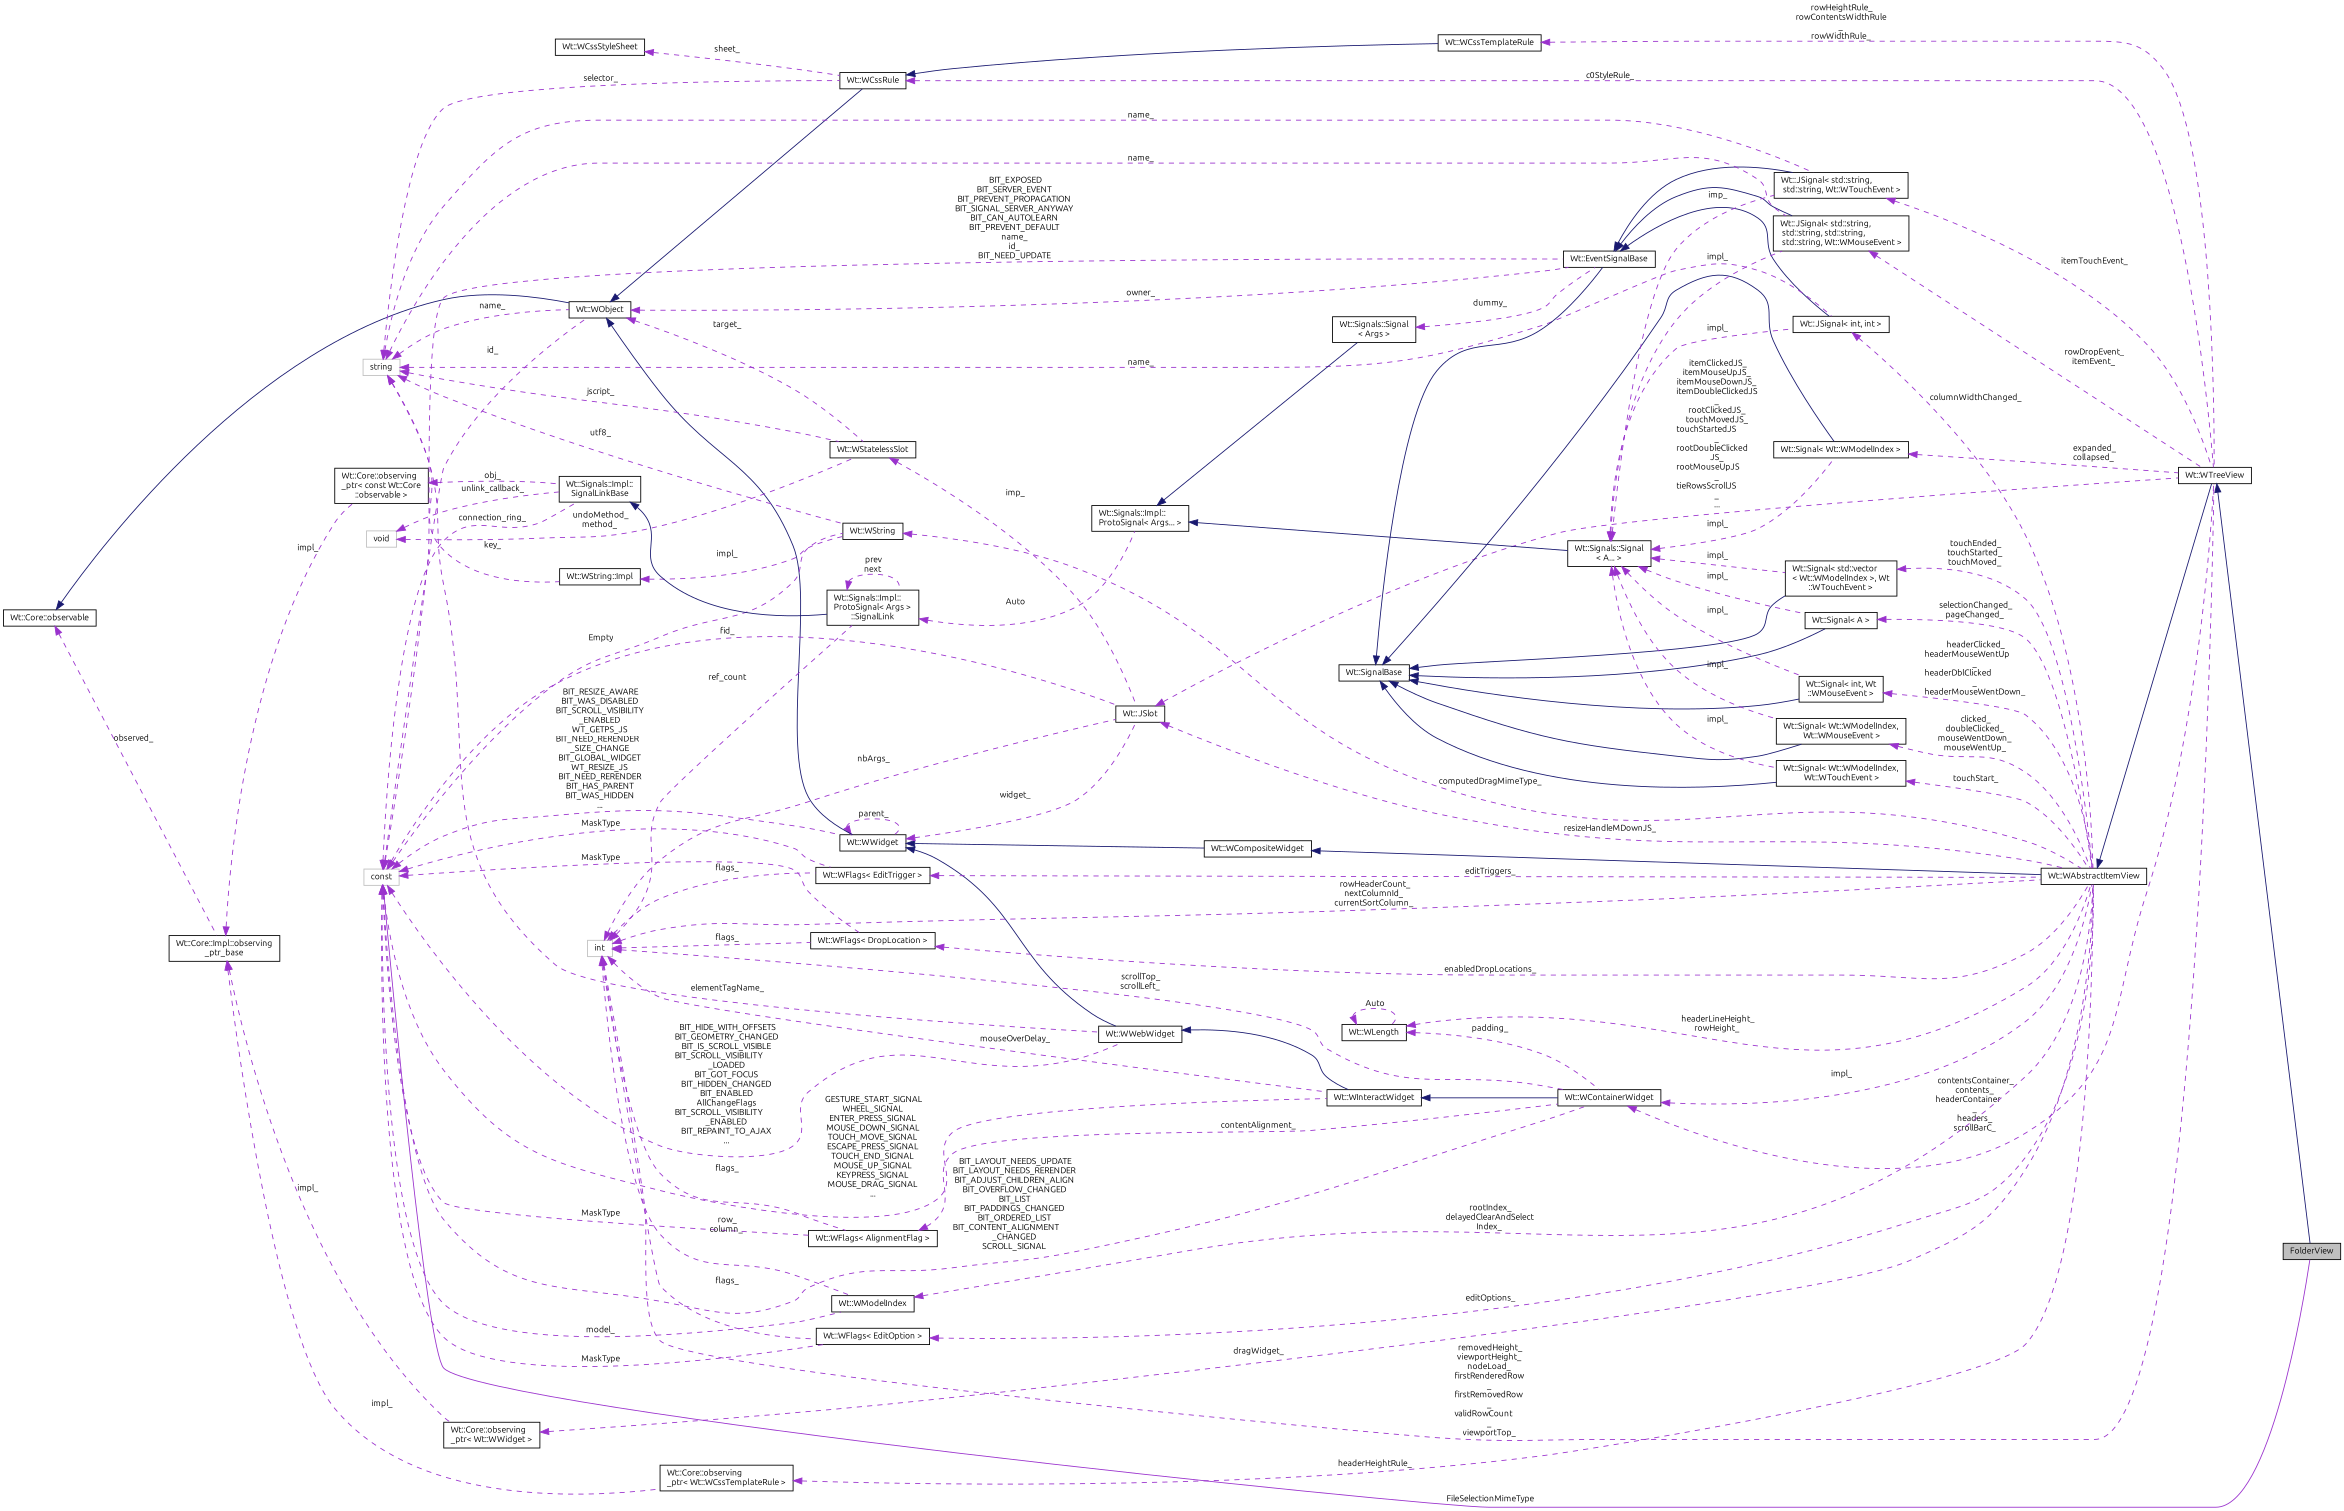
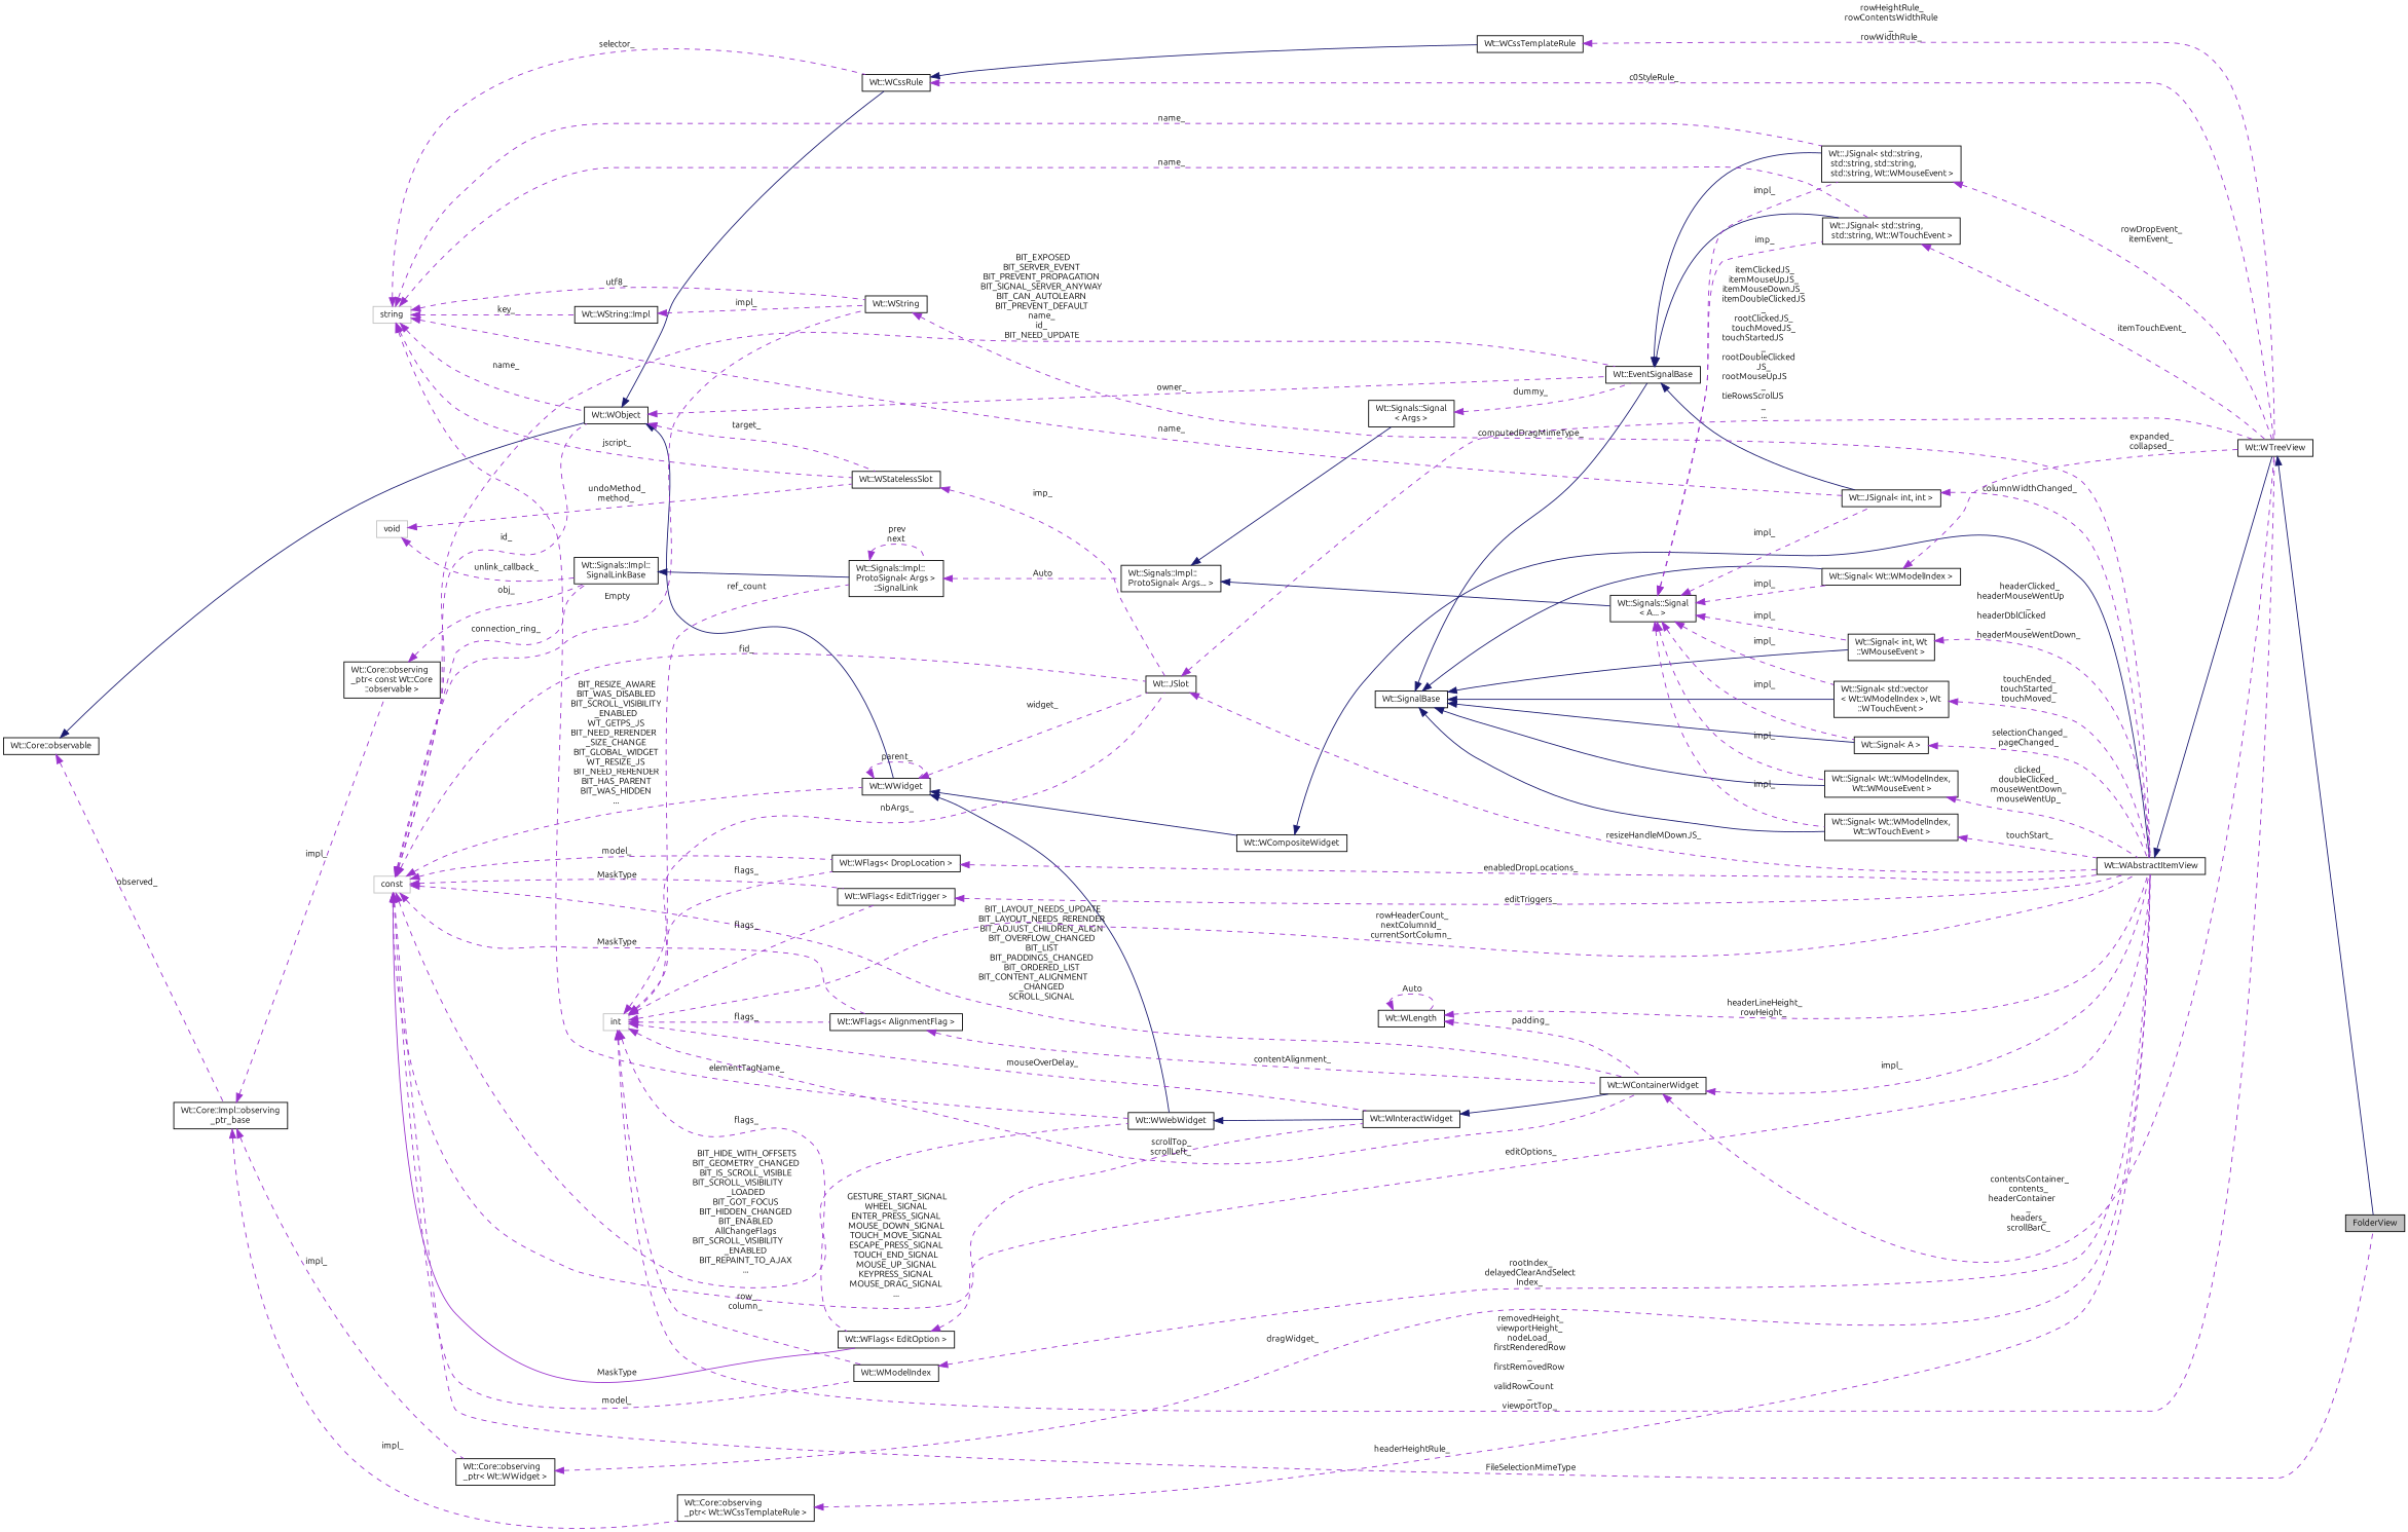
  digraph {
    fontname=Ubuntu
    rankdir=LR
    node [color=black fillcolor=white fontname=Ubuntu fontsize=10 shape=record style=filled]
    edge [color=darkorchid3 dir=back fontname=Ubuntu fontsize=10 labelfontname=Helvetica labelfontsize=10 style=dashed]
    n1 [fillcolor=grey75 fontcolor=black height=0.2 label=FolderView width=0.4]
    n2 [height=0.2 label="Wt::WTreeView" width=0.4]
    n3 [height=0.2 label="Wt::WAbstractItemView" width=0.4]
    n4 [height=0.2 label="Wt::WCompositeWidget" width=0.4]
    n5 [height=0.2 label="Wt::WWidget" width=0.4]
    n6 [height=0.2 label="Wt::JSlot" width=0.4]
    n7 [height=0.2 label="Wt::WWebWidget" width=0.4]
    n8 [height=0.2 label="Wt::WInteractWidget" width=0.4]
    n9 [height=0.2 label="Wt::WObject" width=0.4]
    n10 [height=0.2 label="Wt::WStatelessSlot" width=0.4]
    n11 [height=0.2 label="Wt::EventSignalBase" width=0.4]
    n12 [height=0.2 label="Wt::WCssRule" width=0.4]
    n13 [height=0.2 label="Wt::JSignal\< int, int \>" width=0.4]
    n14 [height=0.2 label="Wt::JSignal\< std::string,\l std::string, std::string,\l std::string, Wt::WMouseEvent \>" width=0.4]
    n15 [height=0.2 label="Wt::JSignal\< std::string,\l std::string, Wt::WTouchEvent \>" width=0.4]
    n16 [height=0.2 label="Wt::WCssTemplateRule" width=0.4]
    n17 [height=0.2 label="Wt::Core::observable" width=0.4]
    n18 [height=0.2 label="Wt::Core::Impl::observing\l_ptr_base" width=0.4]
    n19 [height=0.2 label="Wt::Core::observing\l_ptr\< const Wt::Core\l::observable \>" width=0.4]
    n20 [height=0.2 label="Wt::Core::observing\l_ptr\< Wt::WWidget \>" width=0.4]
    n21 [height=0.2 label="Wt::Core::observing\l_ptr\< Wt::WCssTemplateRule \>" width=0.4]
    n22 [color=grey75 height=0.2 label=string width=0.4]
    n23 [height=0.2 label="Wt::WString" width=0.4]
    n24 [height=0.2 label="Wt::WString::Impl" width=0.4]
    n25 [color=grey75 height=0.2 label=const width=0.4]
    n26 [height=0.2 label="Wt::Signals::Impl::\lSignalLinkBase" width=0.4]
    n27 [height=0.2 label="Wt::WContainerWidget" width=0.4]
    n28 [height=0.2 label="Wt::WFlags\< AlignmentFlag \>" width=0.4]
    n29 [height=0.2 label="Wt::WModelIndex" width=0.4]
    n30 [height=0.2 label="Wt::WFlags\< EditTrigger \>" width=0.4]
    n31 [height=0.2 label="Wt::WFlags\< DropLocation \>" width=0.4]
    n32 [height=0.2 label="Wt::WFlags\< EditOption \>" width=0.4]
    n33 [height=0.2 label="Wt::Signals::Impl::\lProtoSignal\< Args \>\l::SignalLink" width=0.4]
    n34 [height=0.2 label="Wt::Signal\< A \>" width=0.4]
    n35 [height=0.2 label="Wt::SignalBase" width=0.4]
    n36 [height=0.2 label="Wt::Signal\< Wt::WModelIndex,\l Wt::WMouseEvent \>" width=0.4]
    n37 [height=0.2 label="Wt::Signal\< std::vector\l\< Wt::WModelIndex \>, Wt\l::WTouchEvent \>" width=0.4]
    n38 [height=0.2 label="Wt::Signal\< int, Wt\l::WMouseEvent \>" width=0.4]
    n39 [height=0.2 label="Wt::Signal\< Wt::WModelIndex,\l Wt::WTouchEvent \>" width=0.4]
    n40 [height=0.2 label="Wt::Signal\< Wt::WModelIndex \>" width=0.4]
    n41 [height=0.2 label="Wt::Signals::Signal\l\< A... \>" width=0.4]
    n42 [height=0.2 label="Wt::Signals::Impl::\lProtoSignal\< Args... \>" width=0.4]
    n43 [height=0.2 label="Wt::Signals::Signal\l\< Args \>" width=0.4]
    n44 [color=grey75 height=0.2 label=void width=0.4]
    n45 [color=grey75 height=0.2 label=int width=0.4]
    n46 [height=0.2 label="Wt::WLength" width=0.4]
-   n47 [height=0.2 label="Wt::WCssStyleSheet" width=0.4]
    n2 -> n1 [color=midnightblue style=solid]
    n3 -> n2 [color=midnightblue style=solid]
    n4 -> n3 [color=midnightblue style=solid]
    n5 -> n4 [color=midnightblue style=solid]
    n5 -> n5 [label=" parent_"]
    n5 -> n6 [label=" widget_"]
    n5 -> n7 [color=midnightblue style=solid]
    n6 -> n2 [label=" itemClickedJS_\nitemMouseUpJS_\nitemMouseDownJS_\nitemDoubleClickedJS\l_\nrootClickedJS_\ntouchMovedJS_\ntouchStartedJS\l_\nrootDoubleClicked\lJS_\nrootMouseUpJS\l_\ntieRowsScrollJS\l_\n..."]
    n6 -> n3 [label=" resizeHandleMDownJS_"]
    n7 -> n8 [color=midnightblue style=solid]
    n8 -> n27 [color=midnightblue style=solid]
    n9 -> n5 [color=midnightblue style=solid]
    n9 -> n10 [label=" target_"]
    n9 -> n11 [label=" owner_"]
    n9 -> n12 [color=midnightblue style=solid]
    n10 -> n6 [label=" imp_"]
    n11 -> n13 [color=midnightblue style=solid]
    n11 -> n14 [color=midnightblue style=solid]
    n11 -> n15 [color=midnightblue style=solid]
    n12 -> n2 [label=" c0StyleRule_"]
    n12 -> n16 [color=midnightblue style=solid]
    n13 -> n3 [label=" columnWidthChanged_"]
    n14 -> n2 [label=" rowDropEvent_\nitemEvent_"]
    n15 -> n2 [label=" itemTouchEvent_"]
    n16 -> n2 [label=" rowHeightRule_\nrowContentsWidthRule\l_\nrowWidthRule_"]
    n17 -> n9 [color=midnightblue style=solid]
    n17 -> n18 [label=" observed_"]
    n18 -> n19 [label=" impl_"]
    n18 -> n20 [label=" impl_"]
    n18 -> n21 [label=" impl_"]
    n19 -> n26 [label=" obj_"]
    n20 -> n3 [label=" dragWidget_"]
    n21 -> n3 [label=" headerHeightRule_"]
    n22 -> n7 [label=" elementTagName_"]
    n22 -> n9 [label=" name_"]
    n22 -> n10 [label=" jscript_"]
    n22 -> n12 [label=" selector_"]
    n22 -> n13 [label=" name_"]
    n22 -> n14 [label=" name_"]
    n22 -> n15 [label=" name_"]
    n22 -> n23 [label=" utf8_"]
    n22 -> n24 [label=" key_"]
    n23 -> n3 [label=" computedDragMimeType_"]
    n24 -> n23 [label=" impl_"]
-   n25 -> n1 [label=" FileSelectionMimeType" style=solid]
+   n25 -> n1 [label=" FileSelectionMimeType"]
    n25 -> n5 [label=" BIT_RESIZE_AWARE\nBIT_WAS_DISABLED\nBIT_SCROLL_VISIBILITY\l_ENABLED\nWT_GETPS_JS\nBIT_NEED_RERENDER\l_SIZE_CHANGE\nBIT_GLOBAL_WIDGET\nWT_RESIZE_JS\nBIT_NEED_RERENDER\nBIT_HAS_PARENT\nBIT_WAS_HIDDEN\n..."]
    n25 -> n6 [label=" fid_"]
    n25 -> n7 [label=" BIT_HIDE_WITH_OFFSETS\nBIT_GEOMETRY_CHANGED\nBIT_IS_SCROLL_VISIBLE\nBIT_SCROLL_VISIBILITY\l_LOADED\nBIT_GOT_FOCUS\nBIT_HIDDEN_CHANGED\nBIT_ENABLED\nAllChangeFlags\nBIT_SCROLL_VISIBILITY\l_ENABLED\nBIT_REPAINT_TO_AJAX\n..."]
    n25 -> n8 [label=" GESTURE_START_SIGNAL\nWHEEL_SIGNAL\nENTER_PRESS_SIGNAL\nMOUSE_DOWN_SIGNAL\nTOUCH_MOVE_SIGNAL\nESCAPE_PRESS_SIGNAL\nTOUCH_END_SIGNAL\nMOUSE_UP_SIGNAL\nKEYPRESS_SIGNAL\nMOUSE_DRAG_SIGNAL\n..."]
    n25 -> n9 [label=" id_"]
    n25 -> n11 [label=" BIT_EXPOSED\nBIT_SERVER_EVENT\nBIT_PREVENT_PROPAGATION\nBIT_SIGNAL_SERVER_ANYWAY\nBIT_CAN_AUTOLEARN\nBIT_PREVENT_DEFAULT\nname_\nid_\nBIT_NEED_UPDATE"]
    n25 -> n23 [label=" Empty"]
    n25 -> n26 [label=" connection_ring_"]
    n25 -> n27 [label=" BIT_LAYOUT_NEEDS_UPDATE\nBIT_LAYOUT_NEEDS_RERENDER\nBIT_ADJUST_CHILDREN_ALIGN\nBIT_OVERFLOW_CHANGED\nBIT_LIST\nBIT_PADDINGS_CHANGED\nBIT_ORDERED_LIST\nBIT_CONTENT_ALIGNMENT\l_CHANGED\nSCROLL_SIGNAL"]
    n25 -> n28 [label=" MaskType"]
    n25 -> n29 [label=" model_"]
    n25 -> n30 [label=" MaskType"]
-   n25 -> n31 [label=" MaskType"]
-   n25 -> n32 [label=" MaskType"]
+   n25 -> n31 [label=" model_"]
+   n25 -> n32 [label=" MaskType" style=solid]
    n26 -> n33 [color=midnightblue style=solid]
    n27 -> n2 [label=" contentsContainer_\ncontents_\nheaderContainer\l_\nheaders_\nscrollBarC_"]
    n27 -> n3 [label=" impl_"]
    n28 -> n27 [label=" contentAlignment_"]
    n29 -> n3 [label=" rootIndex_\ndelayedClearAndSelect\lIndex_"]
    n30 -> n3 [label=" editTriggers_"]
    n31 -> n3 [label=" enabledDropLocations_"]
    n32 -> n3 [label=" editOptions_"]
    n33 -> n33 [label=" prev\nnext"]
    n33 -> n42 [label=" Auto"]
    n34 -> n3 [label=" selectionChanged_\npageChanged_"]
    n35 -> n11 [color=midnightblue style=solid]
    n35 -> n34 [color=midnightblue style=solid]
    n35 -> n36 [color=midnightblue style=solid]
    n35 -> n37 [color=midnightblue style=solid]
    n35 -> n38 [color=midnightblue style=solid]
    n35 -> n39 [color=midnightblue style=solid]
    n35 -> n40 [color=midnightblue style=solid]
    n36 -> n3 [label=" clicked_\ndoubleClicked_\nmouseWentDown_\nmouseWentUp_"]
    n37 -> n3 [label=" touchEnded_\ntouchStarted_\ntouchMoved_"]
    n38 -> n3 [label=" headerClicked_\nheaderMouseWentUp\l_\nheaderDblClicked\l_\nheaderMouseWentDown_"]
    n39 -> n3 [label=" touchStart_"]
    n40 -> n2 [label=" expanded_\ncollapsed_"]
    n41 -> n13 [label=" impl_"]
    n41 -> n14 [label=" impl_"]
    n41 -> n15 [label=" imp_"]
    n41 -> n34 [label=" impl_"]
    n41 -> n36 [label=" impl_"]
    n41 -> n37 [label=" impl_"]
    n41 -> n38 [label=" impl_"]
    n41 -> n39 [label=" impl_"]
    n41 -> n40 [label=" impl_"]
    n42 -> n41 [color=midnightblue style=solid]
    n42 -> n43 [color=midnightblue style=solid]
    n43 -> n11 [label=" dummy_"]
    n44 -> n10 [label=" undoMethod_\nmethod_"]
    n44 -> n26 [label=" unlink_callback_"]
    n45 -> n2 [label=" removedHeight_\nviewportHeight_\nnodeLoad_\nfirstRenderedRow\l_\nfirstRemovedRow\l_\nvalidRowCount\l_\nviewportTop_"]
    n45 -> n3 [label=" rowHeaderCount_\nnextColumnId_\ncurrentSortColumn_"]
    n45 -> n6 [label=" nbArgs_"]
    n45 -> n8 [label=" mouseOverDelay_"]
    n45 -> n27 [label=" scrollTop_\nscrollLeft_"]
    n45 -> n28 [label=" flags_"]
    n45 -> n29 [label=" row_\ncolumn_"]
    n45 -> n30 [label=" flags_"]
    n45 -> n31 [label=" flags_"]
    n45 -> n32 [label=" flags_"]
    n45 -> n33 [label=" ref_count"]
    n46 -> n3 [label=" headerLineHeight_\nrowHeight_"]
    n46 -> n27 [label=" padding_"]
    n46 -> n46 [label=" Auto"]
-   n47 -> n12 [label=" sheet_"]
  }
